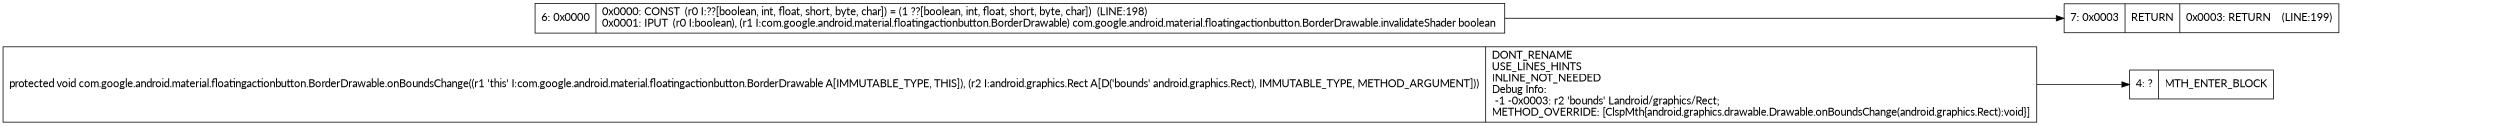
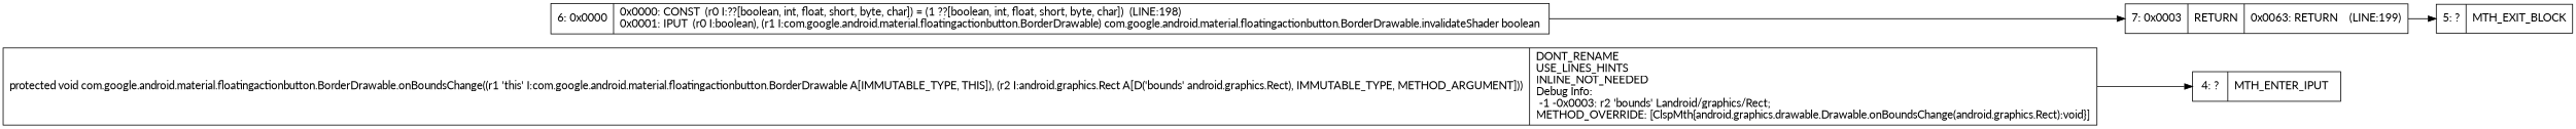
  digraph {
    fontname=Lato
    rankdir=LR
    node [fontname=Lato shape=record]
    edge [fontname=Lato]
-   n1 [label="{4\:\ ?|MTH_ENTER_BLOCK\l}"]
+   n1 [label="{4\:\ ?|MTH_ENTER_IPUT\l}"]
    n2 [label="{6\:\ 0x0000|0x0000: CONST  (r0 I:??[boolean, int, float, short, byte, char]) = (1 ??[boolean, int, float, short, byte, char])  (LINE:198)\l0x0001: IPUT  (r0 I:boolean), (r1 I:com.google.android.material.floatingactionbutton.BorderDrawable) com.google.android.material.floatingactionbutton.BorderDrawable.invalidateShader boolean \l}"]
-   n3 [label="{7\:\ 0x0003|RETURN\l|0x0003: RETURN    (LINE:199)\l}"]
+   n3 [label="{7\:\ 0x0003|RETURN\l|0x0063: RETURN    (LINE:199)\l}"]
+   n4 [label="{5\:\ ?|MTH_EXIT_BLOCK\l}"]
    n5 [label="{protected void com.google.android.material.floatingactionbutton.BorderDrawable.onBoundsChange((r1 'this' I:com.google.android.material.floatingactionbutton.BorderDrawable A[IMMUTABLE_TYPE, THIS]), (r2 I:android.graphics.Rect A[D('bounds' android.graphics.Rect), IMMUTABLE_TYPE, METHOD_ARGUMENT]))  | DONT_RENAME\lUSE_LINES_HINTS\lINLINE_NOT_NEEDED\lDebug Info:\l  \-1 \-0x0003: r2 'bounds' Landroid\/graphics\/Rect;\lMETHOD_OVERRIDE: [ClspMth\{android.graphics.drawable.Drawable.onBoundsChange(android.graphics.Rect):void\}]\l}"]
    n2 -> n3
+   n3 -> n4
    n5 -> n1
  }
